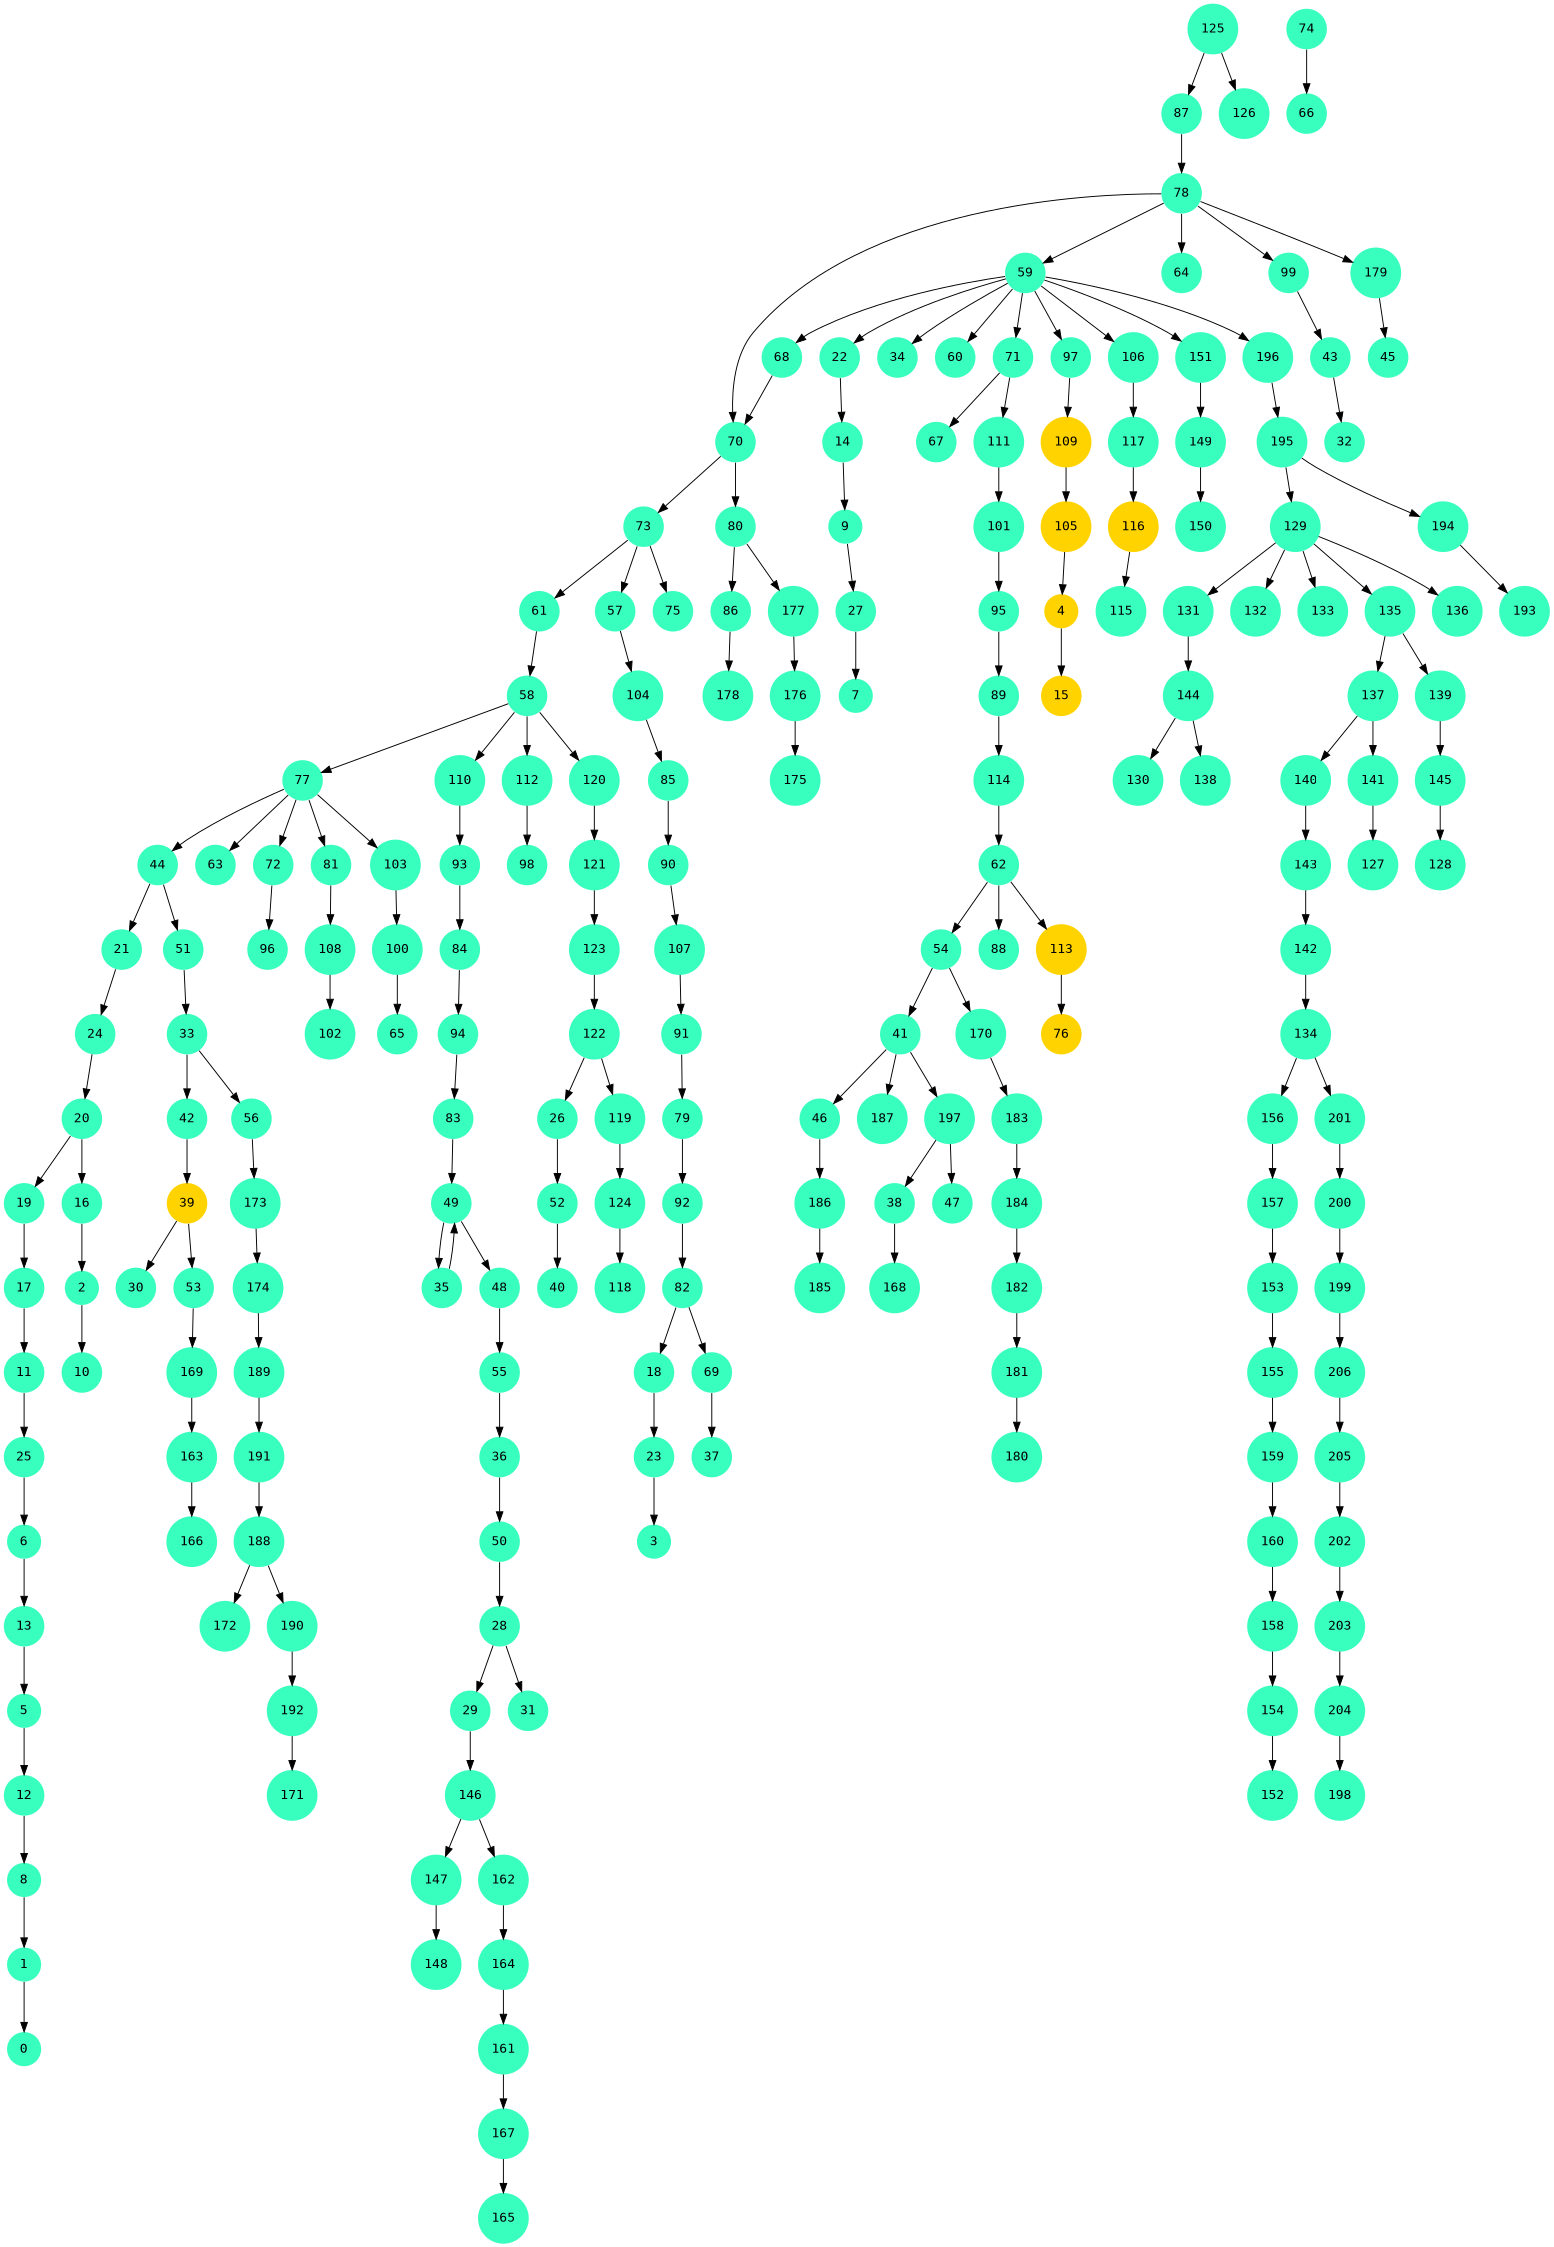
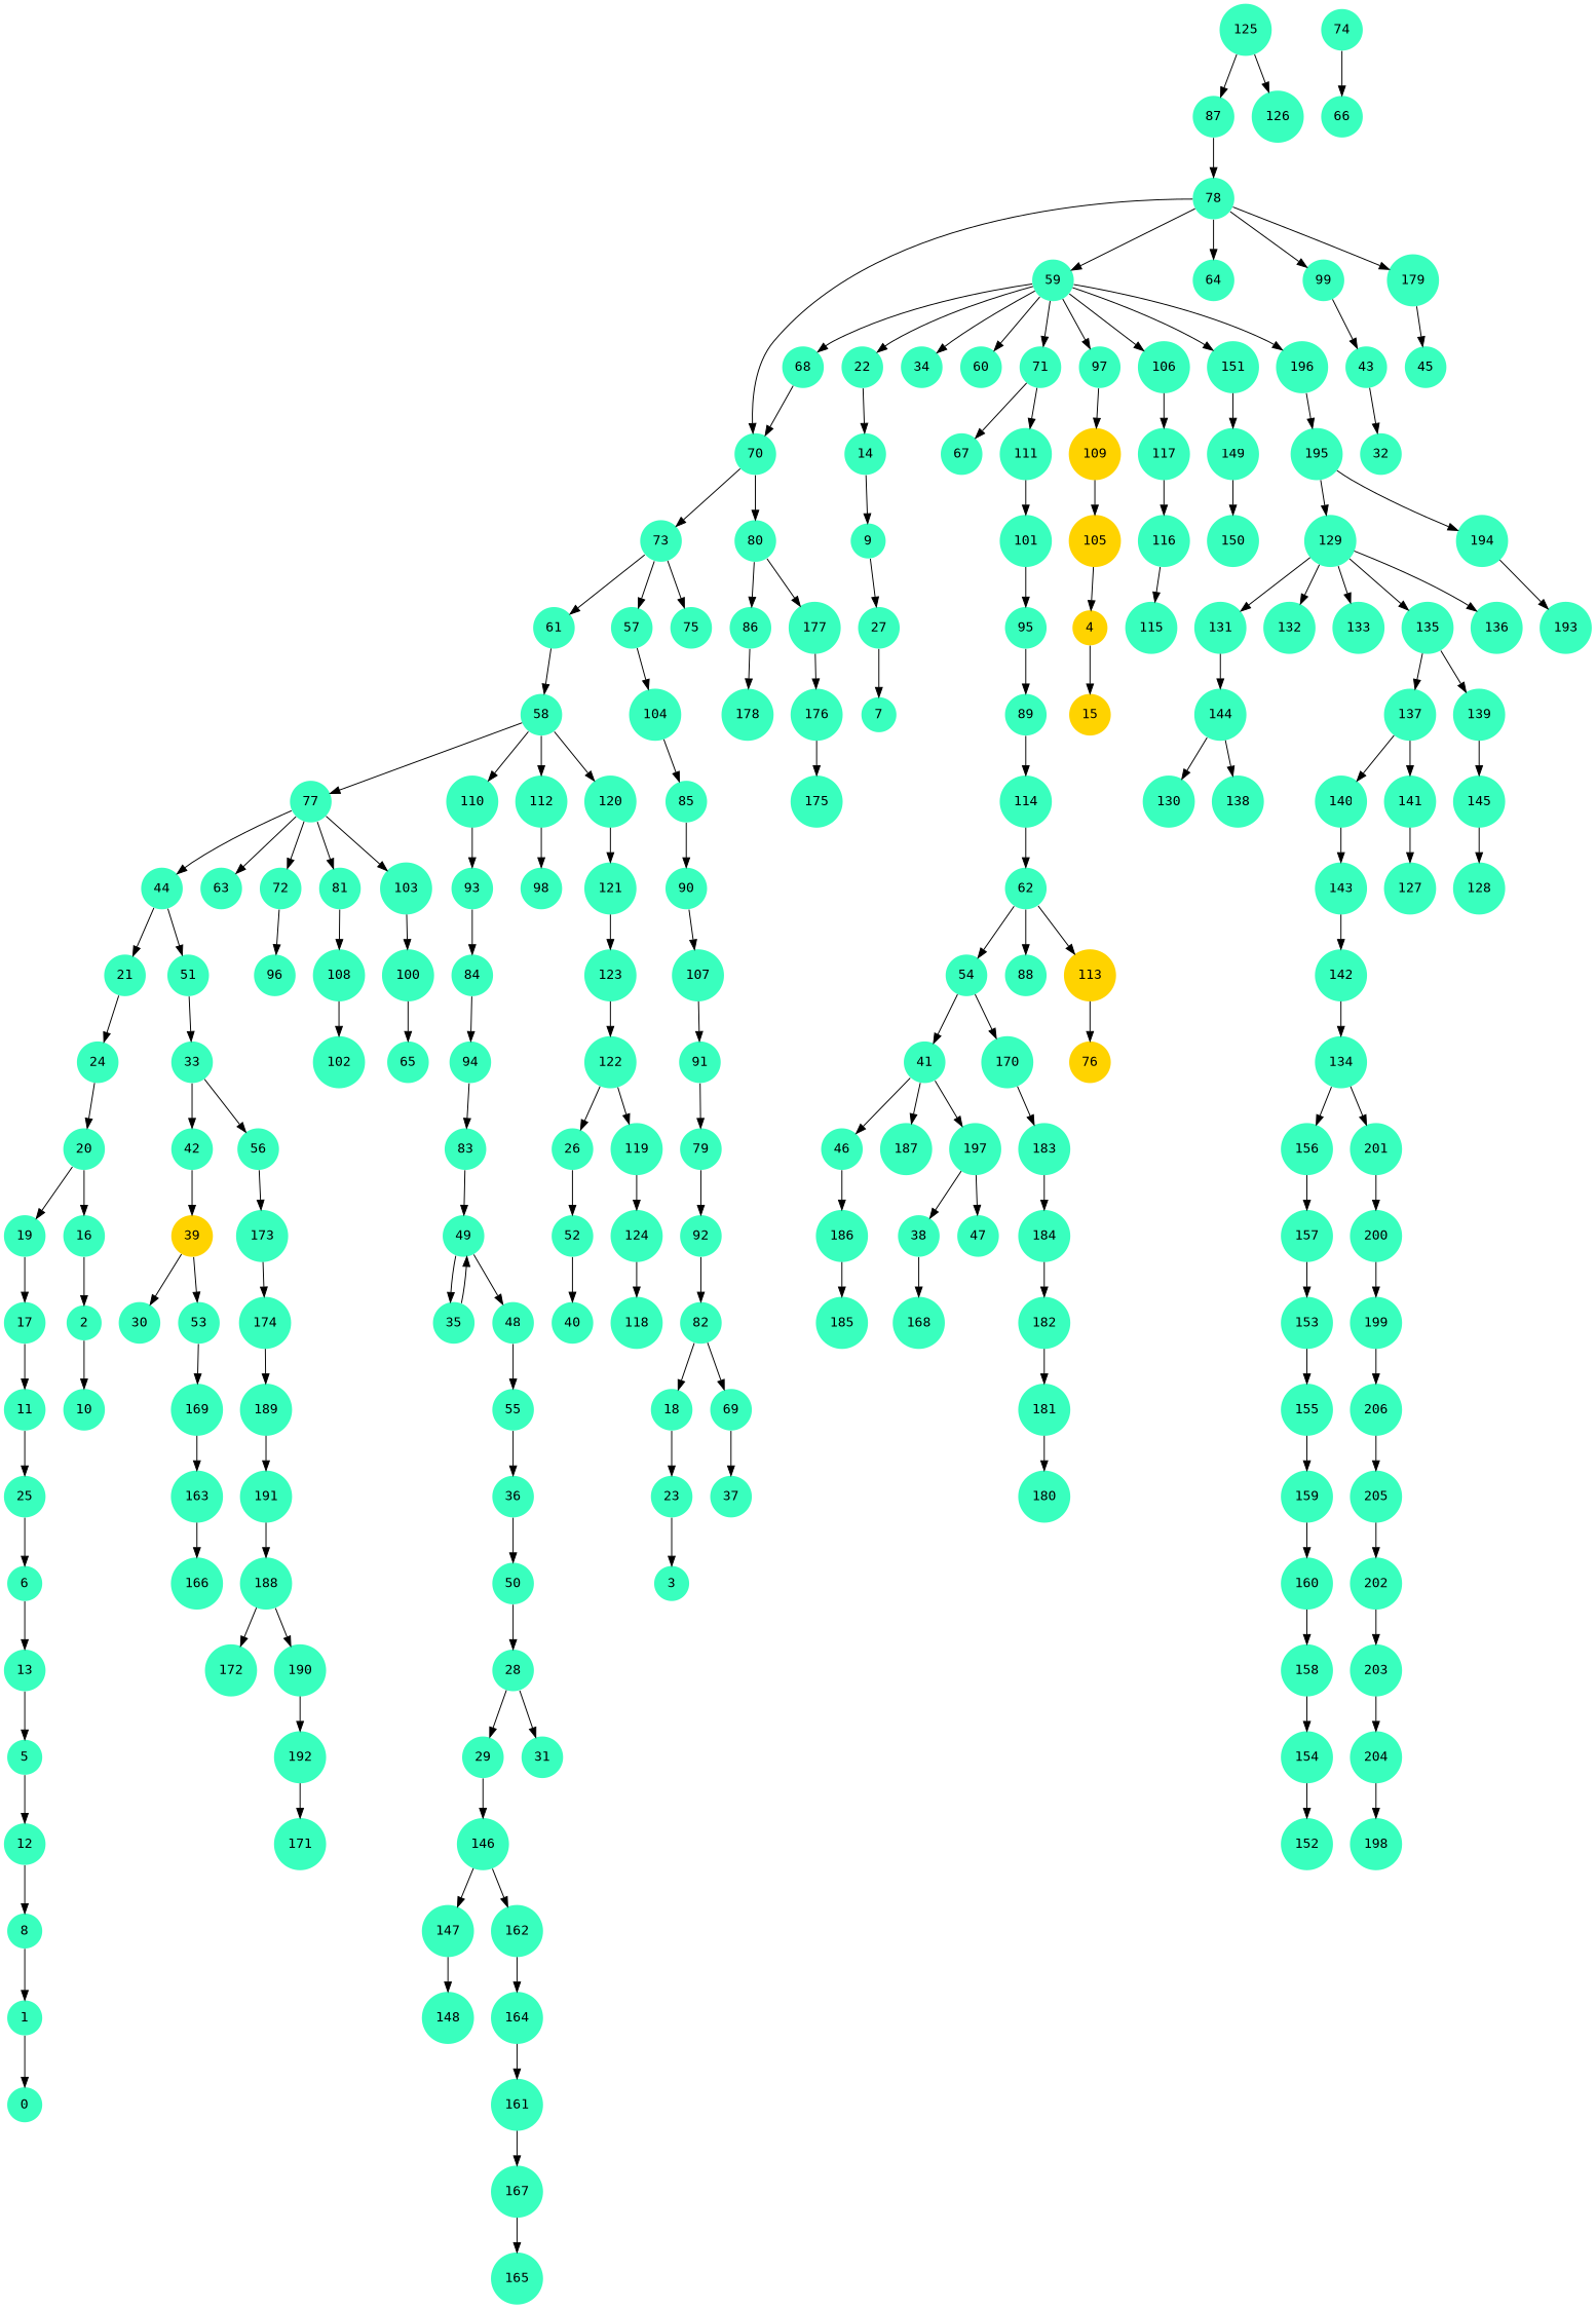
  digraph {
    fontname="DejaVu Sans Mono"
    node [fillcolor="#39ffbe" fontname="DejaVu Sans Mono" penwidth=0 shape=circle style=filled]
    edge [fontname="DejaVu Sans Mono"]
    1
    0
    2
    10
    4 [fillcolor="#ffd300"]
    15 [fillcolor="#ffd300"]
    5
    12
    8
    6
    13
    9
    27
    7
    11
    25
    14
    16
    17
    18
    23
    3
    19
    20
    21
    24
    22
    26
    52
    40
    28
    29
    31
    146
    147
    162
    33
    42
    56
    39 [fillcolor="#ffd300"]
    173
    35
    49
    48
    36
    50
    38
    168
    30
    53
    169
    41
    46
    187
    197
    186
    47
    43
    32
    44
    51
    185
    55
    163
    54
    170
    183
    174
    57
    104
    85
    58
    77
    110
    112
    120
    63
    72
    81
    103
    93
    98
    121
    59
    34
    60
    68
    71
    97
    106
    151
    196
    70
    67
    111
    109 [fillcolor="#ffd300"]
    117
    149
    195
    61
    62
    88
    113 [fillcolor="#ffd300"]
    76 [fillcolor="#ffd300"]
    73
    80
    69
    37
    75
    86
    177
    101
    96
    74
    66
    108
    100
    78
    64
    99
    179
    45
    79
    92
    82
    178
    176
    102
    83
    84
    94
    90
    107
    87
    89
    114
    91
    95
    105 [fillcolor="#ffd300"]
    65
-   116 [fillcolor="#ffd300"]
+   116
    115
    119
    124
    118
    123
    122
    125
    126
    129
    131
    132
    133
    135
    136
    144
    137
    139
    130
    138
    134
    156
    201
    157
    200
    140
    141
    145
    143
    127
    128
    142
    148
    164
    150
    153
    155
    159
    154
    152
    160
    158
    161
    167
    165
    166
    184
    189
    191
    175
    181
    180
    182
    188
    172
    190
    192
    171
    194
    193
    199
    206
    205
    202
    203
    204
    198
    1 -> 0
    2 -> 10
    4 -> 15
    5 -> 12
    12 -> 8
    8 -> 1
    6 -> 13
    13 -> 5
    9 -> 27
    27 -> 7
    11 -> 25
    25 -> 6
    14 -> 9
    16 -> 2
    17 -> 11
    18 -> 23
    23 -> 3
    19 -> 17
    20 -> 16
    20 -> 19
    21 -> 24
    24 -> 20
    22 -> 14
    26 -> 52
    52 -> 40
    28 -> 29
    28 -> 31
    29 -> 146
    146 -> 147
    146 -> 162
    147 -> 148
    162 -> 164
    33 -> 42
    33 -> 56
    42 -> 39
    56 -> 173
    39 -> 30
    39 -> 53
    173 -> 174
    35 -> 49
    49 -> 35
    49 -> 48
    48 -> 55
    36 -> 50
    50 -> 28
    38 -> 168
    53 -> 169
    169 -> 163
    41 -> 46
    41 -> 187
    41 -> 197
    46 -> 186
    197 -> 38
    197 -> 47
    186 -> 185
    43 -> 32
    44 -> 21
    44 -> 51
    51 -> 33
    55 -> 36
    163 -> 166
    54 -> 41
    54 -> 170
    170 -> 183
    183 -> 184
    174 -> 189
    57 -> 104
    104 -> 85
    85 -> 90
    58 -> 77
    58 -> 110
    58 -> 112
    58 -> 120
    77 -> 44
    77 -> 63
    77 -> 72
    77 -> 81
    77 -> 103
    110 -> 93
    112 -> 98
    120 -> 121
    72 -> 96
    81 -> 108
    103 -> 100
    93 -> 84
    121 -> 123
    59 -> 22
    59 -> 34
    59 -> 60
    59 -> 68
    59 -> 71
    59 -> 97
    59 -> 106
    59 -> 151
    59 -> 196
    68 -> 70
    71 -> 67
    71 -> 111
    97 -> 109
    106 -> 117
    151 -> 149
    196 -> 195
    70 -> 73
    70 -> 80
    111 -> 101
    109 -> 105
    117 -> 116
    149 -> 150
    195 -> 129
    195 -> 194
    61 -> 58
    62 -> 54
    62 -> 88
    62 -> 113
    113 -> 76
    73 -> 57
    73 -> 61
    73 -> 75
    80 -> 86
    80 -> 177
    69 -> 37
    86 -> 178
    177 -> 176
    101 -> 95
    74 -> 66
    108 -> 102
    100 -> 65
    78 -> 59
    78 -> 70
    78 -> 64
    78 -> 99
    78 -> 179
    99 -> 43
    179 -> 45
    79 -> 92
    92 -> 82
    82 -> 18
    82 -> 69
    176 -> 175
    83 -> 49
    84 -> 94
    94 -> 83
    90 -> 107
    107 -> 91
    87 -> 78
    89 -> 114
    114 -> 62
    91 -> 79
    95 -> 89
    105 -> 4
    116 -> 115
    119 -> 124
    124 -> 118
    123 -> 122
    122 -> 26
    122 -> 119
    125 -> 87
    125 -> 126
    129 -> 131
    129 -> 132
    129 -> 133
    129 -> 135
    129 -> 136
    131 -> 144
    135 -> 137
    135 -> 139
    144 -> 130
    144 -> 138
    137 -> 140
    137 -> 141
    139 -> 145
    134 -> 156
    134 -> 201
    156 -> 157
    201 -> 200
    157 -> 153
    200 -> 199
    140 -> 143
    141 -> 127
    145 -> 128
    143 -> 142
    142 -> 134
    164 -> 161
    153 -> 155
    155 -> 159
    159 -> 160
    154 -> 152
    160 -> 158
    158 -> 154
    161 -> 167
    167 -> 165
    184 -> 182
    189 -> 191
    191 -> 188
    181 -> 180
    182 -> 181
    188 -> 172
    188 -> 190
    190 -> 192
    192 -> 171
    194 -> 193
    199 -> 206
    206 -> 205
    205 -> 202
    202 -> 203
    203 -> 204
    204 -> 198
  }
